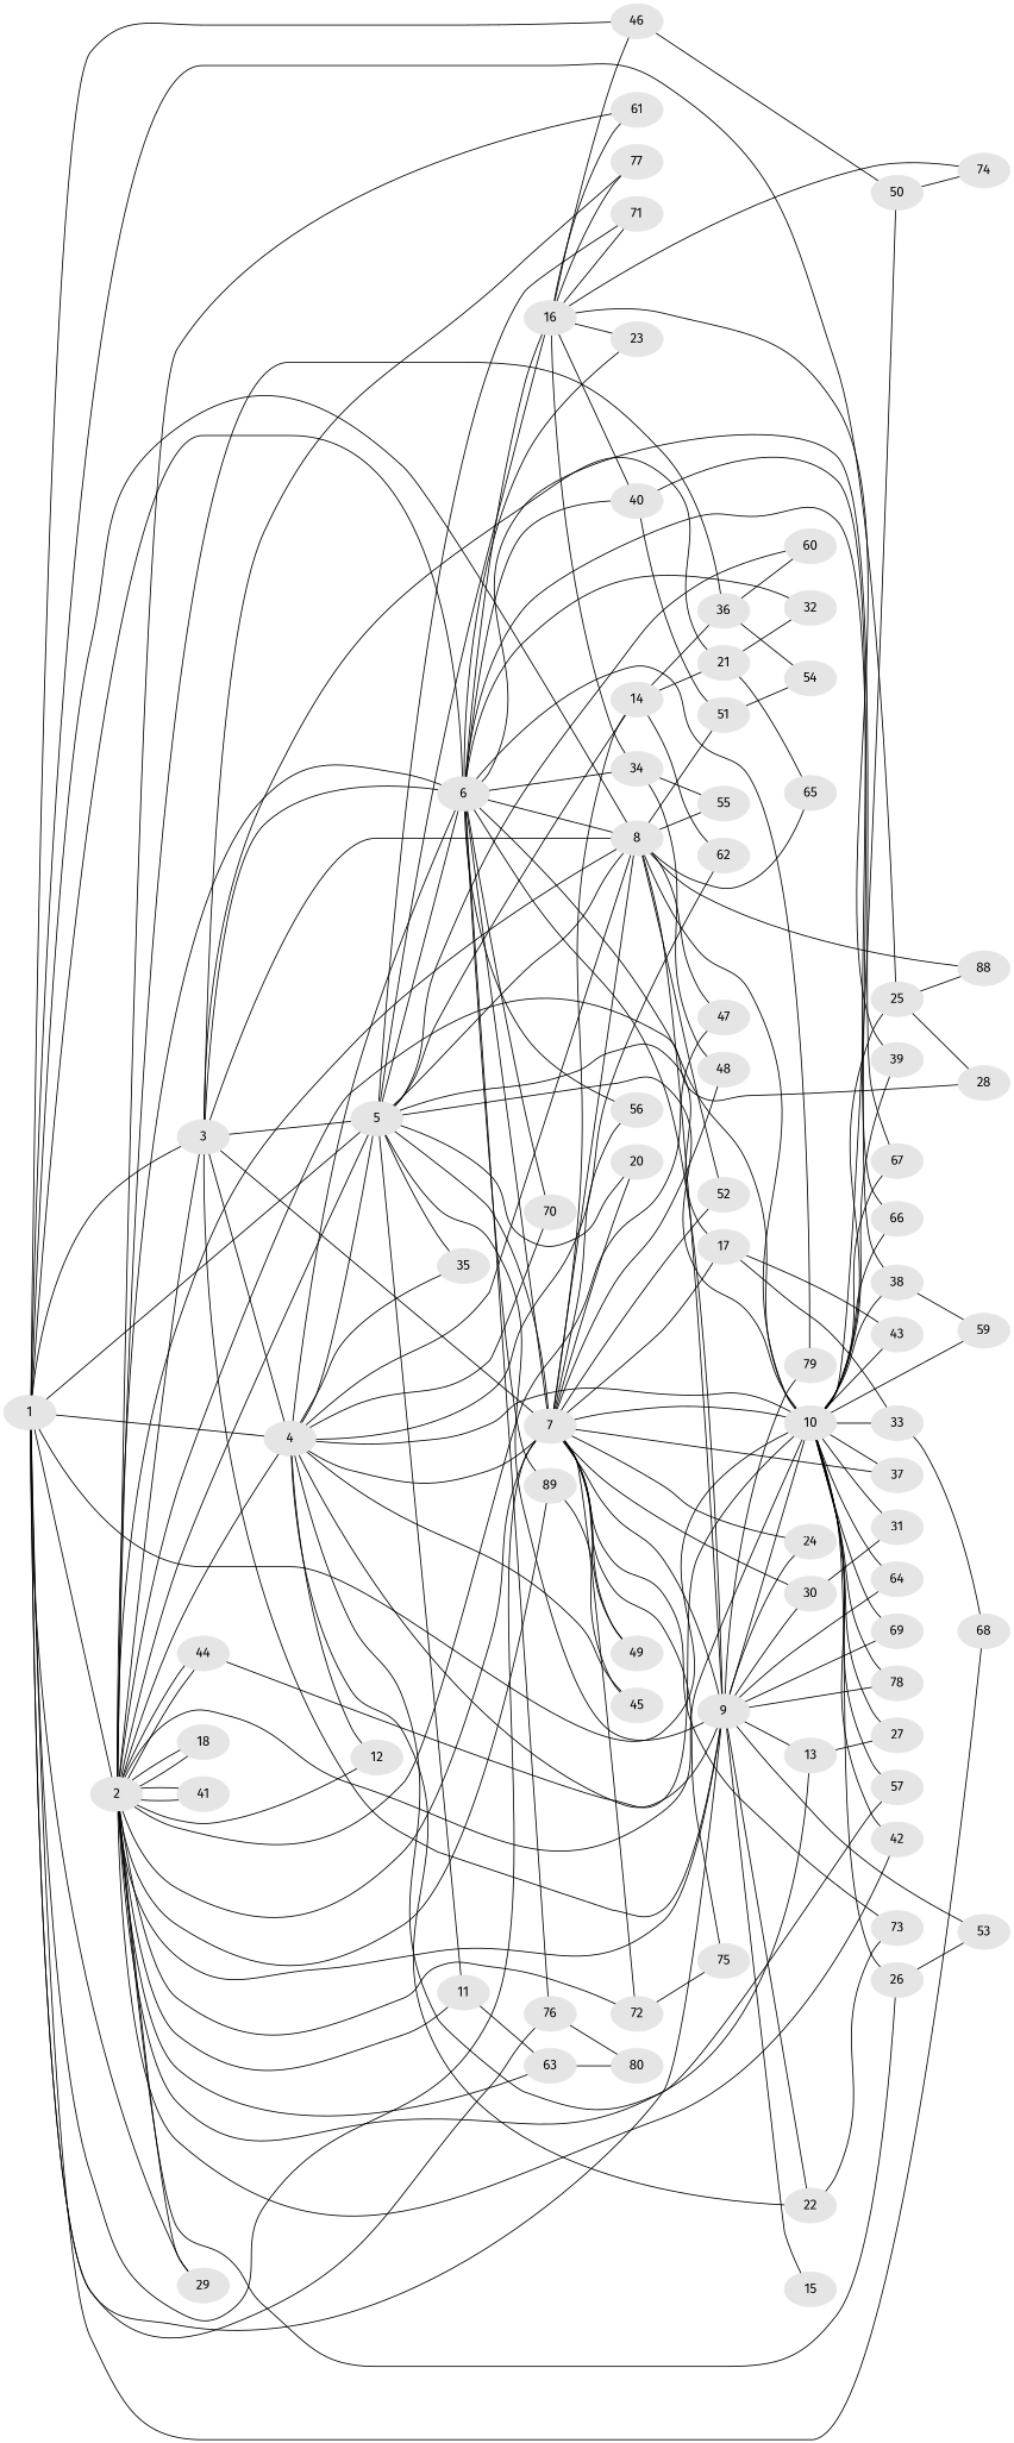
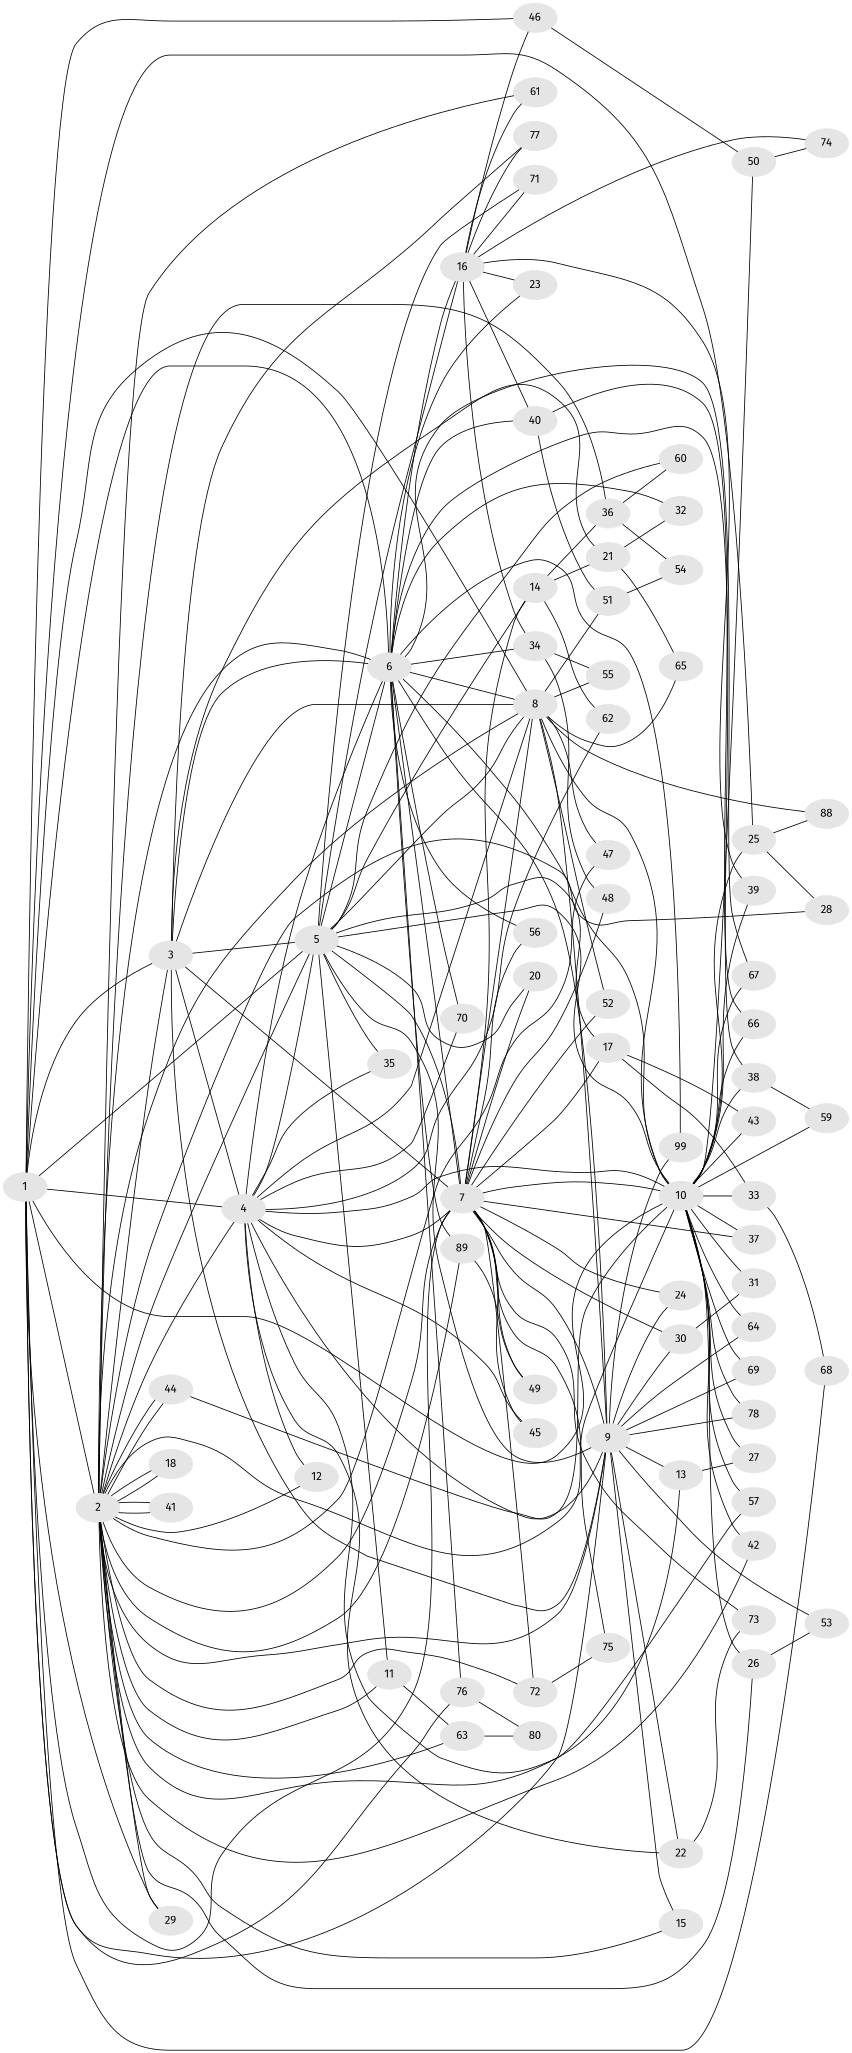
  graph {
    fontname="Fira Sans"
    rankdir=LR
    node [color=gray90 fontname="Fira Sans" style=filled]
    edge [fontname="Fira Sans"]
    1
    2
    3
    4
    5
    6
    7
    8
    9
    10
    25
    29
    46
    68
    76
    11
    12
    13
    15
    18
    n21 [label=89]
    26
    28
    36
    41
    42
    44
    47
    61
    63
    72
    21
    77
    22
    35
    45
    57
    62
    70
    14
    16
    17
    20
    60
    71
    23
    32
    34
    38
    40
    56
    67
-   79
+   79 [label=99]
    24
    30
    37
    48
    49
    52
    73
    75
    51
    55
    n64 [label=88]
    65
    53
    64
    69
    78
    27
    31
    33
    39
    43
    50
    59
    66
    80
    54
    74
    1 -- 2
    1 -- 3
    1 -- 4
    1 -- 5
    1 -- 6
    1 -- 7
    1 -- 8
    1 -- 9
    1 -- 10
    1 -- 25
    1 -- 29
    1 -- 46
    1 -- 68
    1 -- 76
    2 -- 3
    2 -- 4
    2 -- 5
    2 -- 6
    2 -- 7
    2 -- 8
    2 -- 9
    2 -- 10
    2 -- 29
    2 -- 11
    2 -- 12
    2 -- 13
+   2 -- 15
    2 -- 18
    2 -- 18
    2 -- n21
    2 -- 26
    2 -- 28
    2 -- 36
    2 -- 41
    2 -- 41
    2 -- 42
    2 -- 44
    2 -- 44
    2 -- 47
    2 -- 61
    2 -- 63
    2 -- 72
    3 -- 4
    3 -- 5
    3 -- 6
    3 -- 7
    3 -- 8
    3 -- 9
    3 -- 21
    3 -- 77
    4 -- 5
    4 -- 6
    4 -- 7
    4 -- 8
    4 -- 9
    4 -- 10
    4 -- 12
    4 -- 22
    4 -- 35
    4 -- 45
    4 -- 57
    4 -- 62
    4 -- 70
    5 -- 6
    5 -- 7
    5 -- 8
    5 -- 9
    5 -- 10
    5 -- 11
    5 -- 35
    5 -- 14
    5 -- 16
    5 -- 17
    5 -- 20
    5 -- 60
    5 -- 71
    6 -- 7
    6 -- 8
    6 -- 9
    6 -- 10
    6 -- 76
    6 -- n21
    6 -- 70
    6 -- 16
    6 -- 23
    6 -- 32
    6 -- 34
    6 -- 38
    6 -- 40
    6 -- 56
    6 -- 67
    6 -- 79
    7 -- 8
    7 -- 9
    7 -- 10
    7 -- 72
    7 -- 45
    7 -- 14
    7 -- 17
    7 -- 20
    7 -- 56
    7 -- 24
    7 -- 30
    7 -- 37
    7 -- 48
    7 -- 49
    7 -- 52
    7 -- 73
    7 -- 75
    8 -- 9
    8 -- 10
    8 -- 47
    8 -- 52
    8 -- 51
    8 -- 55
    8 -- n64
    8 -- 65
-   9 -- 10
    9 -- 13
    9 -- 15
    9 -- 22
    9 -- 79
    9 -- 24
    9 -- 30
    9 -- 53
    9 -- 64
    9 -- 69
    9 -- 78
    10 -- 25
    10 -- 26
    10 -- 42
    10 -- 57
    10 -- 38
    10 -- 67
    10 -- 37
    10 -- 64
    10 -- 69
    10 -- 78
    10 -- 27
    10 -- 31
    10 -- 33
    10 -- 39
    10 -- 43
    10 -- 50
    10 -- 59
    10 -- 66
    25 -- 28
    25 -- n64
    46 -- 50
    76 -- 80
    11 -- 63
    13 -- 27
    n21 -- 49
    26 -- 53
    36 -- 60
    36 -- 54
    44 -- 10
    63 -- 80
    72 -- 75
    21 -- 32
    21 -- 65
    22 -- 73
    14 -- 36
    14 -- 21
    14 -- 62
    16 -- 46
    16 -- 61
    16 -- 77
    16 -- 71
    16 -- 23
    16 -- 34
    16 -- 40
    16 -- 39
    16 -- 74
    17 -- 33
    17 -- 43
    34 -- 48
    34 -- 55
    38 -- 59
    40 -- 51
    40 -- 66
    30 -- 31
    51 -- 54
    33 -- 68
    50 -- 74
  }
